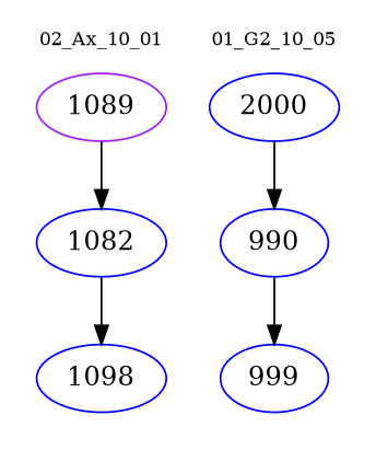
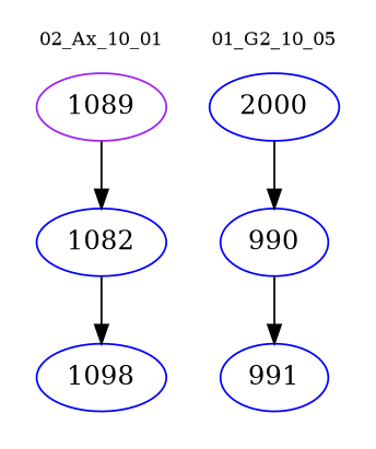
  digraph {
    node [color=blue]
    edge [color=black]
    n1 [color=purple label=1089]
    n2 [label=1082]
    n3 [label=1098]
    n4 [label=2000]
    n5 [label=990]
-   n6 [label=999]
+   n6 [label=991]
    subgraph cluster_1 {
      color=white
      fontsize=10
      label="02_Ax_10_01"
      n1
      n2
      n3
    }
    subgraph cluster_2 {
      color=white
      fontsize=10
      label="01_G2_10_05"
      n4
      n5
      n6
    }
    n1 -> n2
    n2 -> n3
    n4 -> n5
    n5 -> n6
  }
